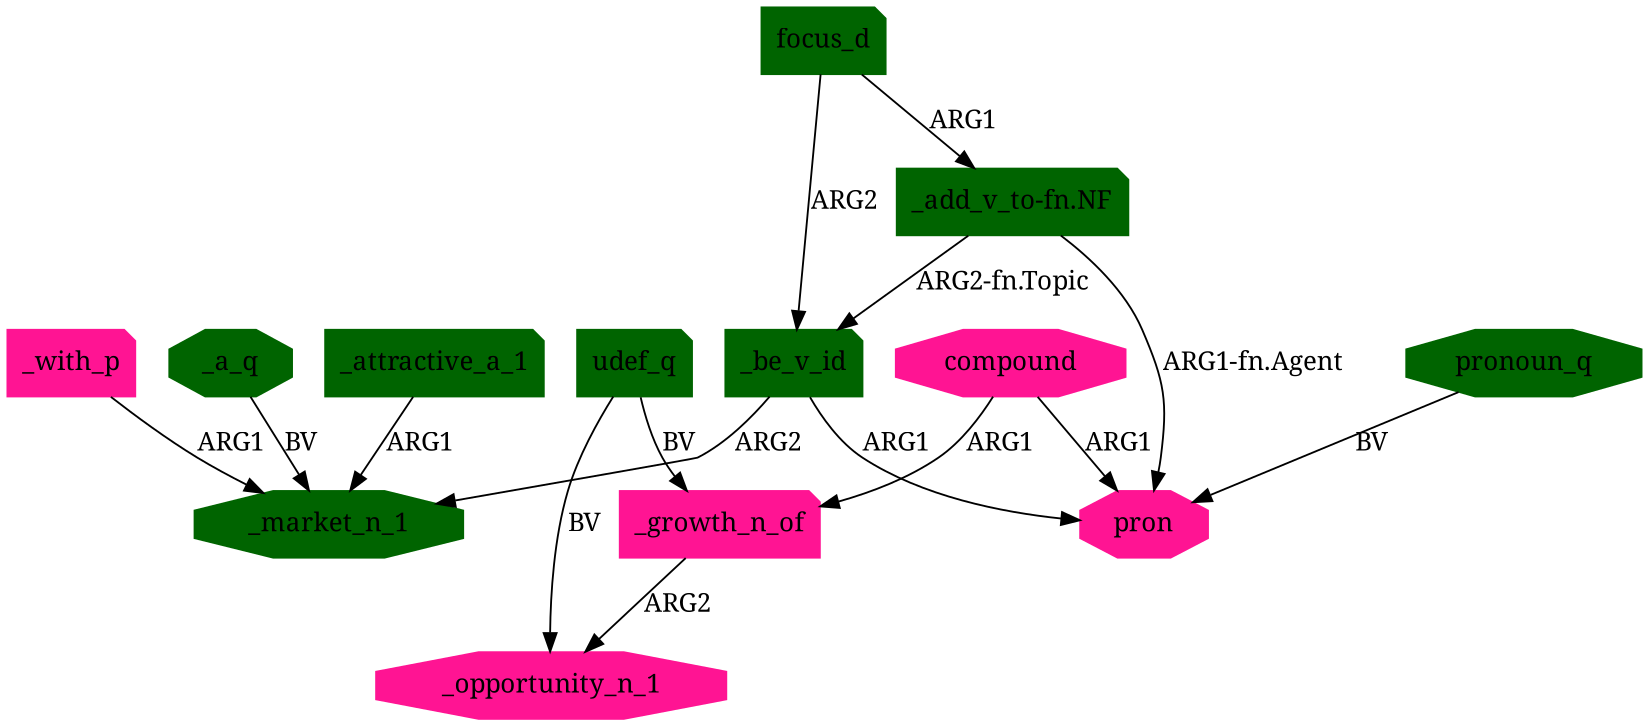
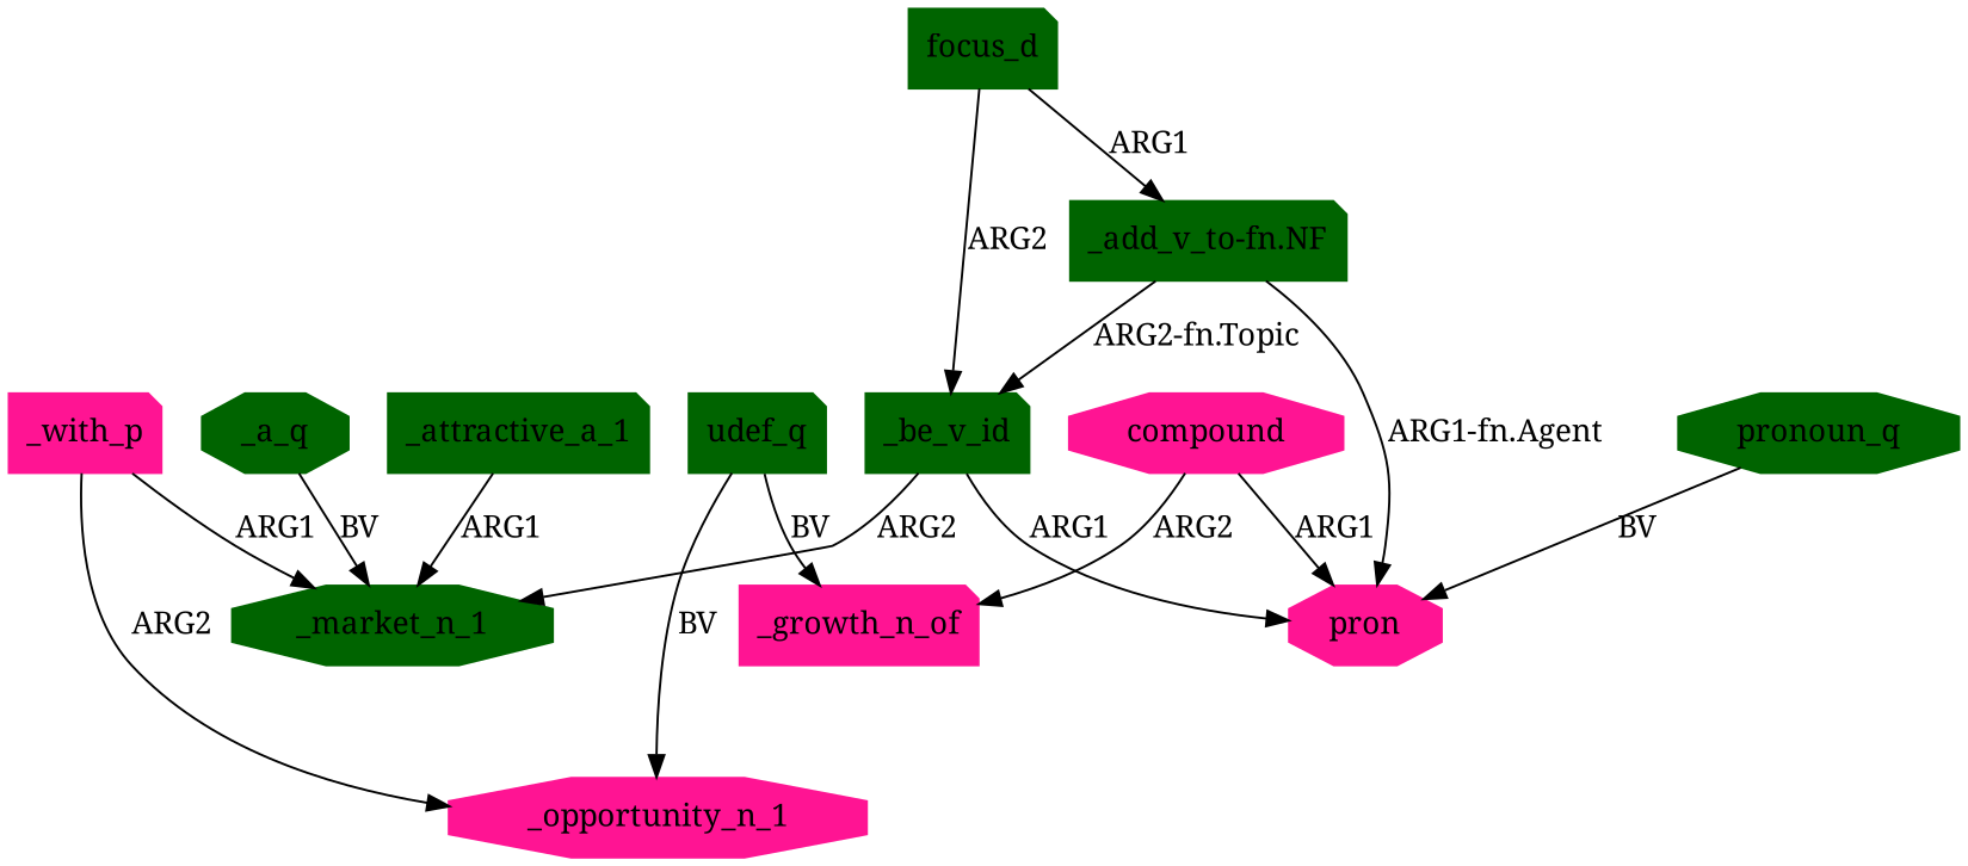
  digraph {
    fontname="Noto Serif"
    node [color=darkgreen fontname="Noto Serif" shape=note style=filled]
    edge [fontname="Noto Serif"]
    focus_d
    _be_v_id
    "_add_v_to-fn.NF"
    _market_n_1 [shape=octagon]
    pron [color=deeppink shape=octagon]
    _with_p [color=deeppink]
    _opportunity_n_1 [color=deeppink shape=octagon]
    _attractive_a_1
    compound [color=deeppink shape=octagon]
    _growth_n_of [color=deeppink]
    udef_q
    _a_q [shape=octagon]
    pronoun_q [shape=octagon]
    focus_d -> _be_v_id [label=ARG2]
    focus_d -> "_add_v_to-fn.NF" [label=ARG1]
    _be_v_id -> _market_n_1 [label=ARG2]
    _be_v_id -> pron [label=ARG1]
    "_add_v_to-fn.NF" -> _be_v_id [label="ARG2-fn.Topic"]
    "_add_v_to-fn.NF" -> pron [label="ARG1-fn.Agent"]
    _with_p -> _market_n_1 [label=ARG1]
-   _growth_n_of -> _opportunity_n_1 [label=ARG2]
+   _with_p -> _opportunity_n_1 [label=ARG2]
    _attractive_a_1 -> _market_n_1 [label=ARG1]
    compound -> pron [label=ARG1]
-   compound -> _growth_n_of [label=ARG1]
+   compound -> _growth_n_of [label=ARG2]
    udef_q -> _opportunity_n_1 [label=BV]
    udef_q -> _growth_n_of [label=BV]
    _a_q -> _market_n_1 [label=BV]
    pronoun_q -> pron [label=BV]
  }
